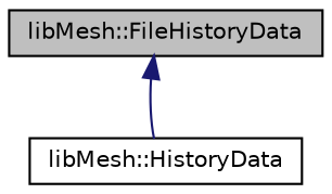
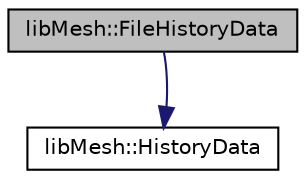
  digraph {
    node [color=black fontname=Helvetica fontsize=10 shape=record style=filled]
    n1 [fillcolor=grey75 fontcolor=black height=0.2 label="libMesh::FileHistoryData" width=0.4]
    n2 [fillcolor=white height=0.2 label="libMesh::HistoryData" width=0.4]
-   n1 -> n2 [color=midnightblue dir=back fontname=Helvetica fontsize=10 labelfontname=Helvetica labelfontsize=10 style=solid]
+   n2 -> n1 [color=midnightblue dir=back fontname=Helvetica fontsize=10 labelfontname=Helvetica labelfontsize=10 style=solid]
  }
